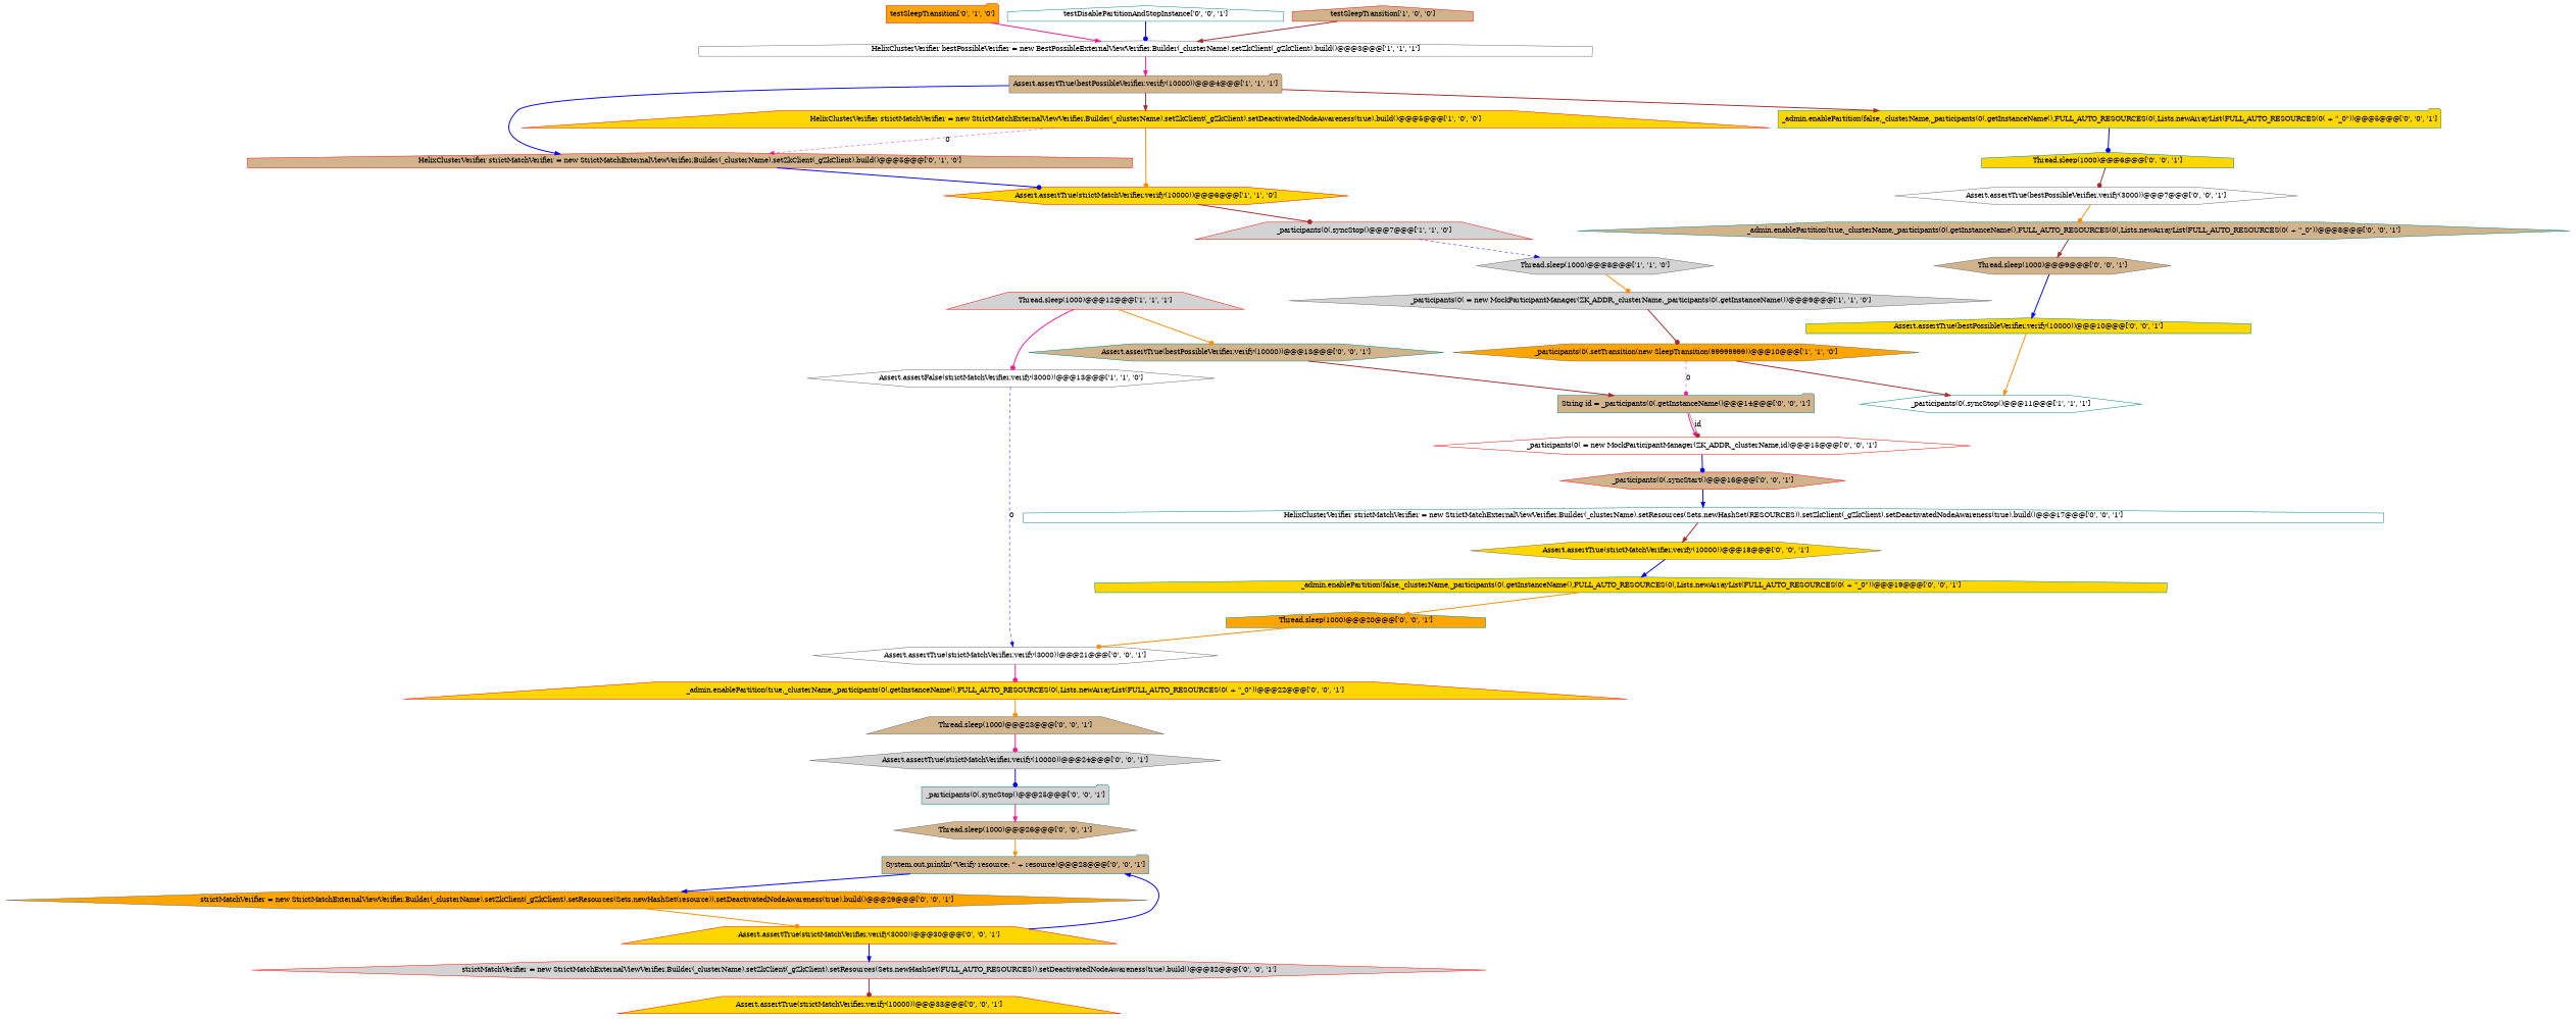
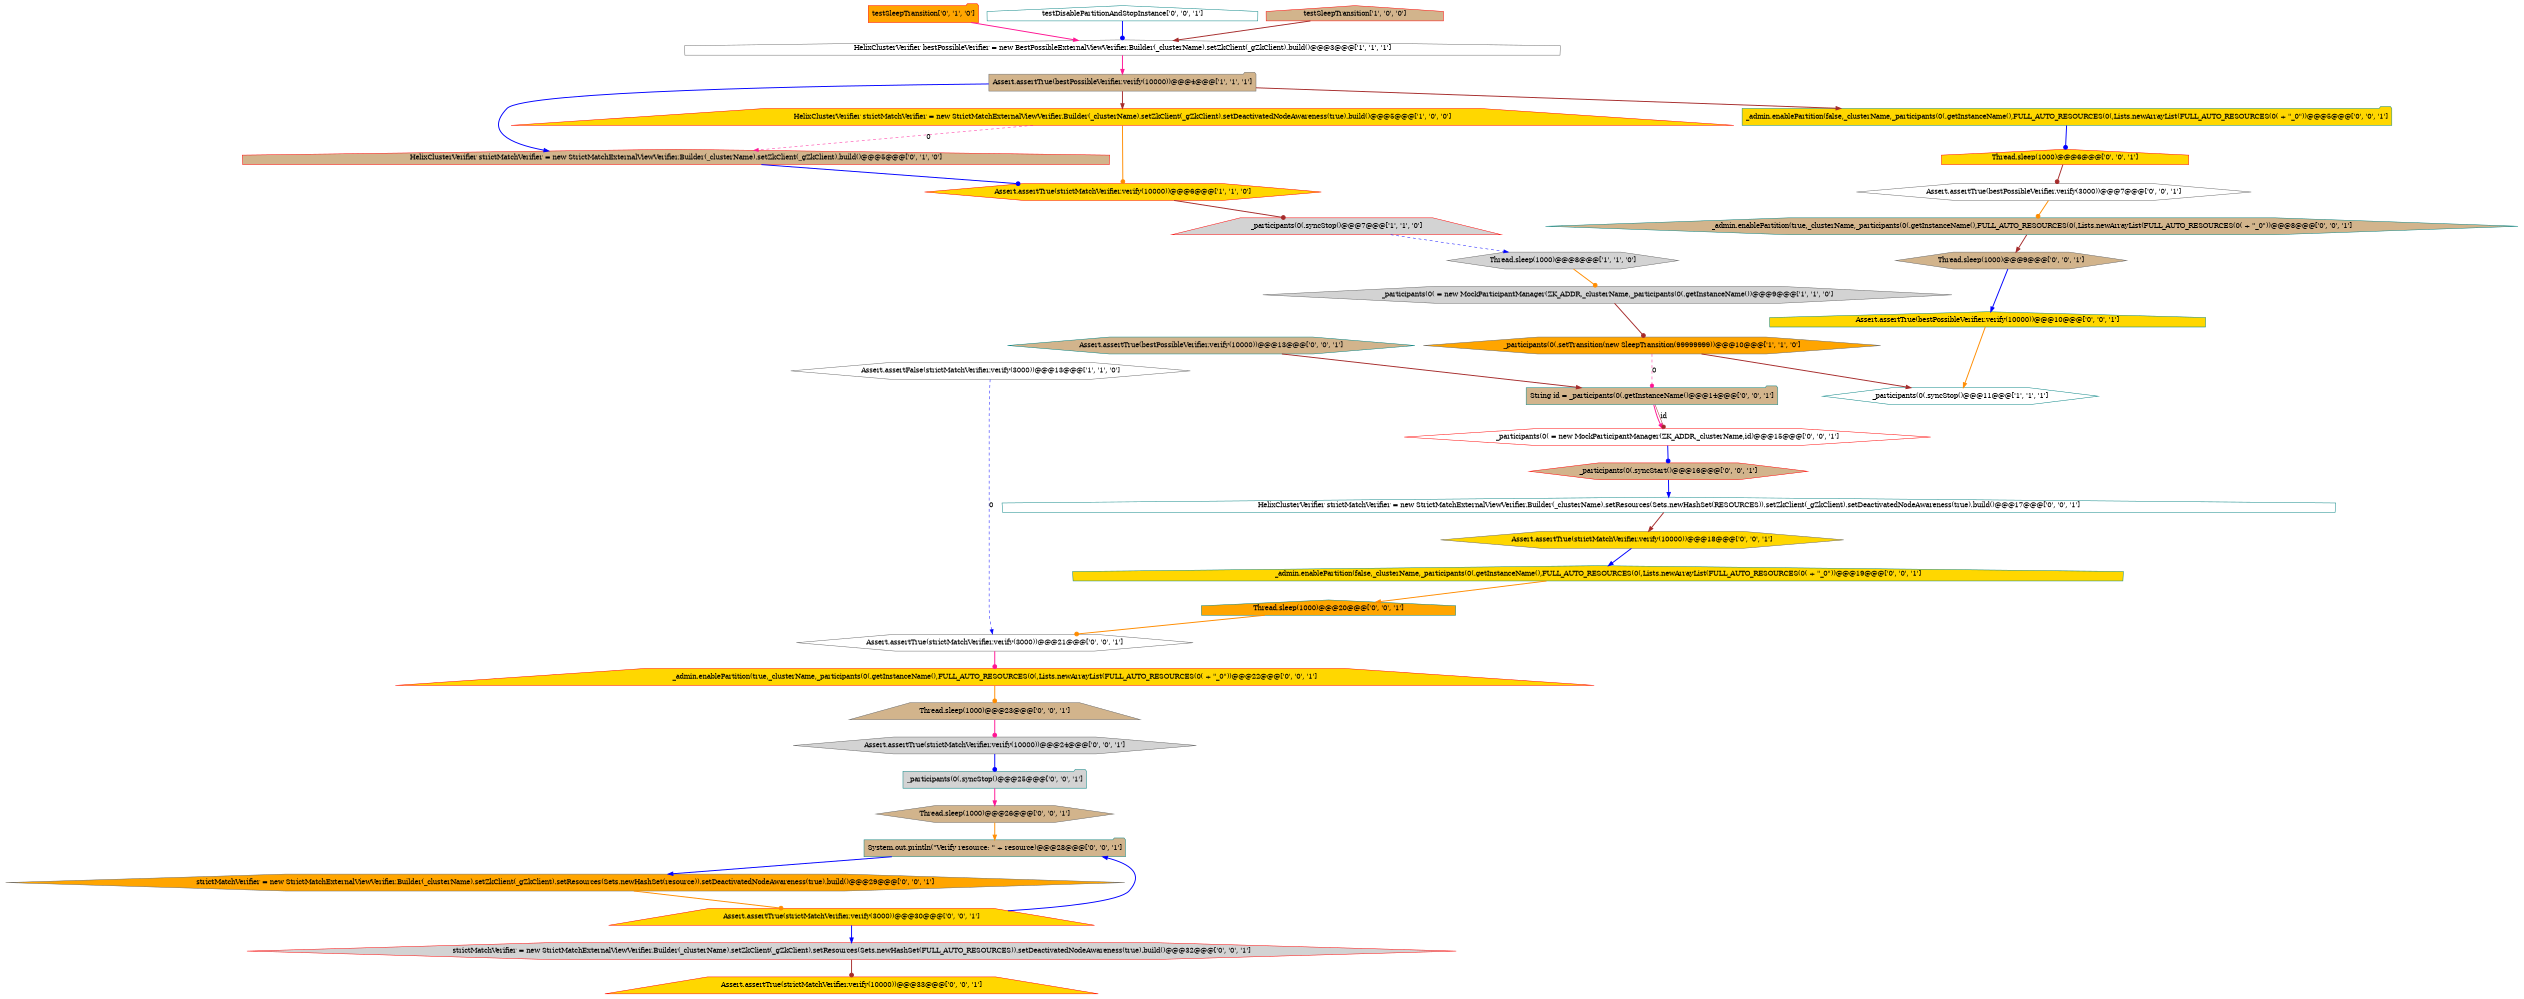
  digraph {
    node [color=red fillcolor=tan shape=hexagon style=filled]
    edge [arrowhead=normal color=blue style=bold]
    n1 [color=teal label="Assert.assertTrue(bestPossibleVerifier.verify(10000))@@@13@@@['0', '0', '1']"]
    n2 [color=teal label="String id = _participants(0(.getInstanceName()@@@14@@@['0', '0', '1']" shape=folder]
    n3 [fillcolor=white label="_participants(0( = new MockParticipantManager(ZK_ADDR,_clusterName,id)@@@15@@@['0', '0', '1']"]
    n4 [color=gray40 fillcolor=white label="Assert.assertTrue(bestPossibleVerifier.verify(3000))@@@7@@@['0', '0', '1']"]
    n5 [color=teal label="_admin.enablePartition(true,_clusterName,_participants(0(.getInstanceName(),FULL_AUTO_RESOURCES(0(,Lists.newArrayList(FULL_AUTO_RESOURCES(0( + \"_0\"))@@@8@@@['0', '0', '1']"]
    n6 [color=gray40 label="Thread.sleep(1000)@@@9@@@['0', '0', '1']"]
    n7 [color=teal fillcolor=gold label="Assert.assertTrue(bestPossibleVerifier.verify(10000))@@@10@@@['0', '0', '1']" shape=house]
    n8 [color=teal fillcolor=white label="_participants(0(.syncStop()@@@11@@@['1', '1', '1']"]
    n9 [fillcolor=orange label="testSleepTransition['0', '1', '0']" shape=folder]
    n10 [color=gray40 fillcolor=white label="HelixClusterVerifier bestPossibleVerifier = new BestPossibleExternalViewVerifier.Builder(_clusterName).setZkClient(_gZkClient).build()@@@3@@@['1', '1', '1']" shape=house]
    n11 [color=gray40 label="Assert.assertTrue(bestPossibleVerifier.verify(10000))@@@4@@@['1', '1', '1']" shape=folder]
    n12 [color=gray40 label="Thread.sleep(1000)@@@26@@@['0', '0', '1']"]
    n13 [color=teal label="System.out.println(\"Verify resource: \" + resource)@@@28@@@['0', '0', '1']" shape=folder]
    n14 [color=gray40 fillcolor=orange label="strictMatchVerifier = new StrictMatchExternalViewVerifier.Builder(_clusterName).setZkClient(_gZkClient).setResources(Sets.newHashSet(resource)).setDeactivatedNodeAwareness(true).build()@@@29@@@['0', '0', '1']"]
-   n15 [fillcolor=lightgrey label="Thread.sleep(1000)@@@12@@@['1', '1', '1']" shape=trapezium]
    n16 [color=gray40 fillcolor=white label="Assert.assertFalse(strictMatchVerifier.verify(3000))@@@13@@@['1', '1', '0']"]
    n17 [fillcolor=gold label="Assert.assertTrue(strictMatchVerifier.verify(3000))@@@30@@@['0', '0', '1']" shape=trapezium]
    n18 [fillcolor=lightgrey label="strictMatchVerifier = new StrictMatchExternalViewVerifier.Builder(_clusterName).setZkClient(_gZkClient).setResources(Sets.newHashSet(FULL_AUTO_RESOURCES)).setDeactivatedNodeAwareness(true).build()@@@32@@@['0', '0', '1']"]
    n19 [fillcolor=gold label="Assert.assertTrue(strictMatchVerifier.verify(10000))@@@33@@@['0', '0', '1']" shape=trapezium]
    n20 [color=gray40 label="Thread.sleep(1000)@@@23@@@['0', '0', '1']" shape=trapezium]
    n21 [color=gray40 fillcolor=lightgrey label="Assert.assertTrue(strictMatchVerifier.verify(10000))@@@24@@@['0', '0', '1']"]
    n22 [color=teal fillcolor=lightgrey label="_participants(0(.syncStop()@@@25@@@['0', '0', '1']" shape=folder]
    n23 [color=teal fillcolor=white label="testDisablePartitionAndStopInstance['0', '0', '1']" shape=house]
    n24 [color=gray40 fillcolor=lightgrey label="Thread.sleep(1000)@@@8@@@['1', '1', '0']"]
    n25 [color=gray40 fillcolor=lightgrey label="_participants(0( = new MockParticipantManager(ZK_ADDR,_clusterName,_participants(0(.getInstanceName())@@@9@@@['1', '1', '0']"]
    n26 [color=gray40 fillcolor=orange label="_participants(0(.setTransition(new SleepTransition(99999999))@@@10@@@['1', '1', '0']"]
    n27 [fillcolor=lightgrey label="_participants(0(.syncStop()@@@7@@@['1', '1', '0']" shape=trapezium]
    n28 [label="HelixClusterVerifier strictMatchVerifier = new StrictMatchExternalViewVerifier.Builder(_clusterName).setZkClient(_gZkClient).build()@@@5@@@['0', '1', '0']" shape=house]
    n29 [fillcolor=gold label="Assert.assertTrue(strictMatchVerifier.verify(10000))@@@6@@@['1', '1', '0']"]
    n30 [color=gray40 fillcolor=white label="Assert.assertTrue(strictMatchVerifier.verify(3000))@@@21@@@['0', '0', '1']"]
    n31 [fillcolor=gold label="_admin.enablePartition(true,_clusterName,_participants(0(.getInstanceName(),FULL_AUTO_RESOURCES(0(,Lists.newArrayList(FULL_AUTO_RESOURCES(0( + \"_0\"))@@@22@@@['0', '0', '1']" shape=trapezium]
    n32 [color=teal fillcolor=gold label="_admin.enablePartition(false,_clusterName,_participants(0(.getInstanceName(),FULL_AUTO_RESOURCES(0(,Lists.newArrayList(FULL_AUTO_RESOURCES(0( + \"_0\"))@@@5@@@['0', '0', '1']" shape=folder]
-   n33 [color=teal fillcolor=gold label="Thread.sleep(1000)@@@6@@@['0', '0', '1']" shape=house]
+   n33 [fillcolor=gold label="Thread.sleep(1000)@@@6@@@['0', '0', '1']" shape=house]
    n34 [label="testSleepTransition['1', '0', '0']" shape=house]
    n35 [fillcolor=gold label="HelixClusterVerifier strictMatchVerifier = new StrictMatchExternalViewVerifier.Builder(_clusterName).setZkClient(_gZkClient).setDeactivatedNodeAwareness(true).build()@@@5@@@['1', '0', '0']" shape=trapezium]
    n36 [color=gray40 fillcolor=gold label="Assert.assertTrue(strictMatchVerifier.verify(10000))@@@18@@@['0', '0', '1']"]
    n37 [color=teal fillcolor=gold label="_admin.enablePartition(false,_clusterName,_participants(0(.getInstanceName(),FULL_AUTO_RESOURCES(0(,Lists.newArrayList(FULL_AUTO_RESOURCES(0( + \"_0\"))@@@19@@@['0', '0', '1']" shape=house]
    n38 [color=teal fillcolor=orange label="Thread.sleep(1000)@@@20@@@['0', '0', '1']" shape=house]
    n39 [label="_participants(0(.syncStart()@@@16@@@['0', '0', '1']"]
    n40 [color=teal fillcolor=white label="HelixClusterVerifier strictMatchVerifier = new StrictMatchExternalViewVerifier.Builder(_clusterName).setResources(Sets.newHashSet(RESOURCES)).setZkClient(_gZkClient).setDeactivatedNodeAwareness(true).build()@@@17@@@['0', '0', '1']" shape=house]
    n1 -> n2 [color=brown]
    n2 -> n3 [color=deeppink]
    n2 -> n3 [arrowhead=dot color=brown label=id style=solid]
    n3 -> n39 [arrowhead=dot]
    n4 -> n5 [arrowhead=dot color=darkorange]
    n5 -> n6 [color=brown]
    n6 -> n7
    n7 -> n8 [color=darkorange]
    n9 -> n10 [color=deeppink]
    n10 -> n11 [color=deeppink]
    n11 -> n28
    n11 -> n32 [color=brown]
    n11 -> n35 [color=brown]
    n12 -> n13 [color=darkorange]
    n13 -> n14
    n14 -> n17 [arrowhead=dot color=darkorange]
-   n15 -> n1 [arrowhead=dot color=darkorange]
-   n15 -> n16 [arrowhead=dot color=deeppink]
    n16 -> n30 [label=0 style=dashed]
    n17 -> n13
    n17 -> n18
    n18 -> n19 [arrowhead=dot color=brown]
    n20 -> n21 [arrowhead=dot color=deeppink]
    n21 -> n22 [arrowhead=dot]
    n22 -> n12 [color=deeppink]
    n23 -> n10 [arrowhead=dot]
    n24 -> n25 [arrowhead=dot color=darkorange]
    n25 -> n26 [arrowhead=dot color=brown]
    n26 -> n2 [arrowhead=dot color=deeppink label=0 style=dashed]
    n26 -> n8 [color=brown]
    n27 -> n24 [style=dashed]
    n28 -> n29 [arrowhead=dot]
    n29 -> n27 [arrowhead=dot color=brown]
    n30 -> n31 [arrowhead=dot color=deeppink]
    n31 -> n20 [arrowhead=dot color=darkorange]
    n32 -> n33 [arrowhead=dot]
    n33 -> n4 [arrowhead=dot color=brown]
    n34 -> n10 [color=brown]
    n35 -> n28 [color=deeppink label=0 style=dashed]
    n35 -> n29 [arrowhead=dot color=darkorange]
    n36 -> n37
    n37 -> n38 [color=darkorange]
    n38 -> n30 [arrowhead=dot color=darkorange]
    n39 -> n40
    n40 -> n36 [color=brown]
  }
